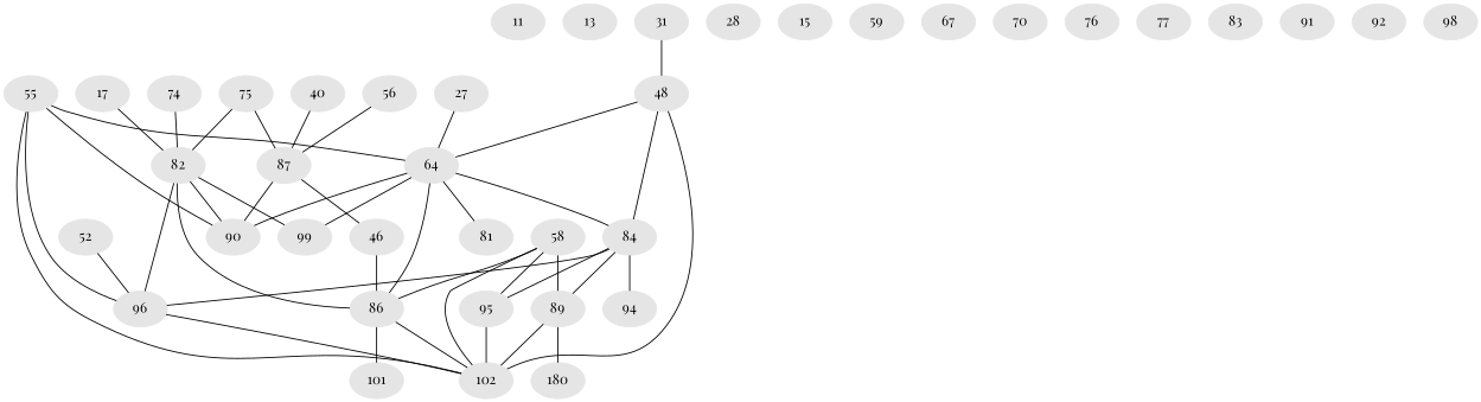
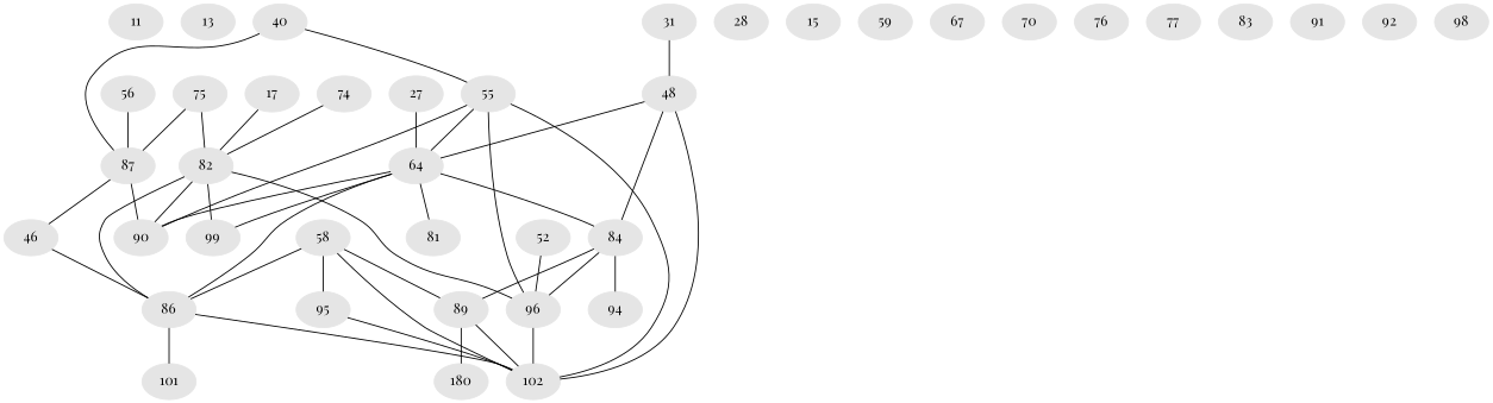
  graph {
    fontname="Playfair Display"
    node [color=gray90 fontname="Playfair Display" style=filled]
    edge [fontname="Playfair Display"]
    11
    13
    82 [super="+12+80"]
    86 [super="+29"]
    96 [super="+9+18+61"]
    90 [super="+50"]
    99 [super="+60+93+69+71+97"]
    17
    64 [super="+63"]
    84 [super="+33+73+78"]
    81 [super="+47"]
    27
    28
    n14 [label=48 super="+20"]
    102 [super="+65+85+88"]
    31
    55 [super="+30+2+38"]
    40
    87 [super="+79"]
    46
    89 [super="+62"]
    95
    94
    n24 [label=15]
    101
    52
    56 [super="+19+48"]
    58 [super="+25+43+36"]
    n29 [label=180]
    59
    67
    70
    74
    75
    76
    77
    83 [super="+49"]
    91
    92
    98
    82 -- 86 [weight=3]
    82 -- 96 [weight=2]
    82 -- 90
    82 -- 99
    86 -- 102
    86 -- 101
    96 -- 102
    17 -- 82
    64 -- 86 [weight=2]
    64 -- 90
    64 -- 99
    64 -- 84
    64 -- 81
    84 -- 96 [weight=2]
    84 -- 89
-   84 -- 95 [weight=2]
    84 -- 94
    27 -- 64
    n14 -- 64
    n14 -- 84 [weight=2]
    n14 -- 102 [weight=3]
    31 -- n14
    55 -- 96 [weight=2]
    55 -- 90
    55 -- 64
    55 -- 102
+   40 -- 55
    40 -- 87
    87 -- 90 [weight=2]
    87 -- 46
    46 -- 86
    89 -- 102
    89 -- n29
    95 -- 102
    52 -- 96
    56 -- 87
    58 -- 86
    58 -- 102
    58 -- 89
    58 -- 95 [weight=2]
    74 -- 82
    75 -- 82
    75 -- 87
  }
